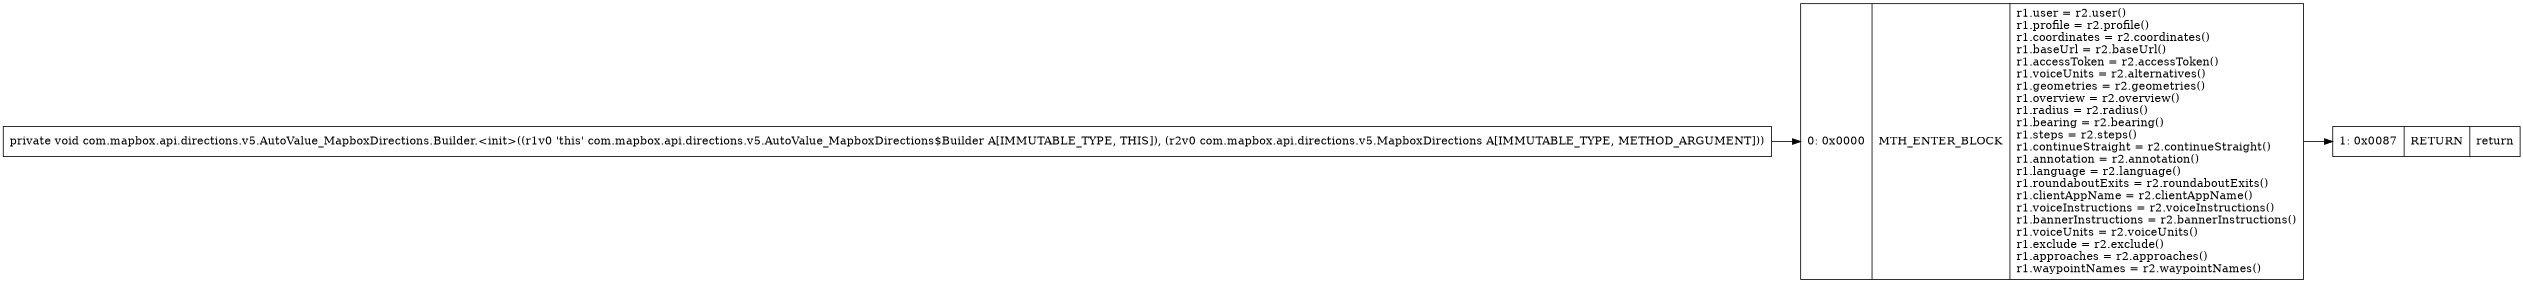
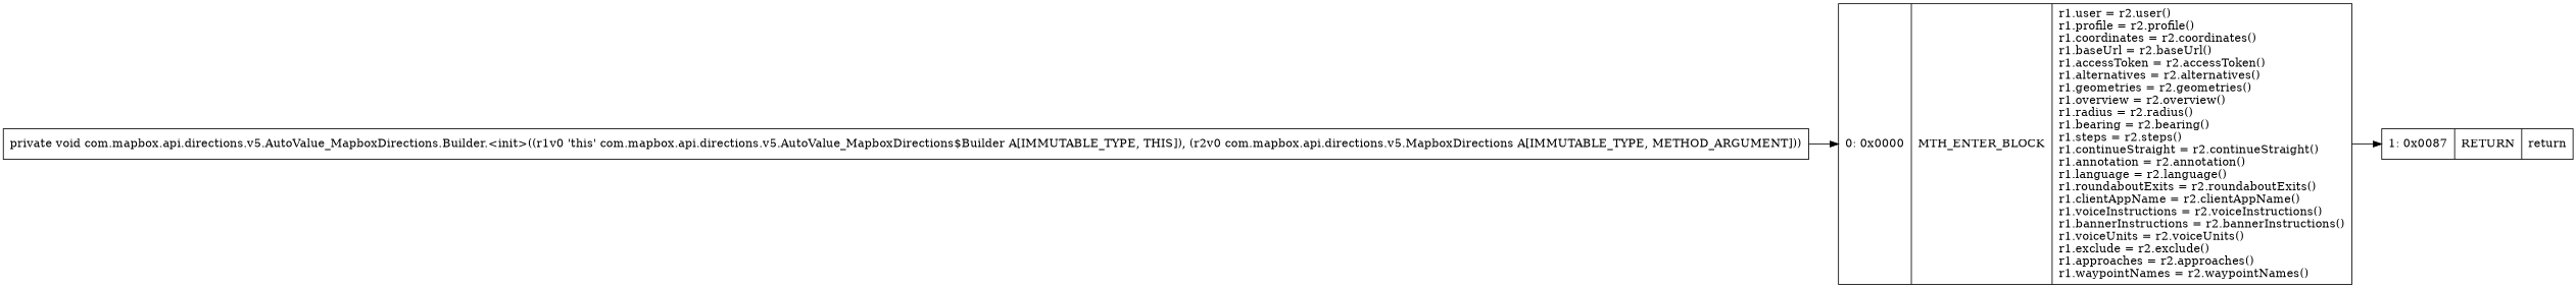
  digraph {
    rankdir=LR
    node [shape=record]
-   n1 [label="{0\:\ 0x0000|MTH_ENTER_BLOCK\l|r1.user = r2.user()\lr1.profile = r2.profile()\lr1.coordinates = r2.coordinates()\lr1.baseUrl = r2.baseUrl()\lr1.accessToken = r2.accessToken()\lr1.voiceUnits = r2.alternatives()\lr1.geometries = r2.geometries()\lr1.overview = r2.overview()\lr1.radius = r2.radius()\lr1.bearing = r2.bearing()\lr1.steps = r2.steps()\lr1.continueStraight = r2.continueStraight()\lr1.annotation = r2.annotation()\lr1.language = r2.language()\lr1.roundaboutExits = r2.roundaboutExits()\lr1.clientAppName = r2.clientAppName()\lr1.voiceInstructions = r2.voiceInstructions()\lr1.bannerInstructions = r2.bannerInstructions()\lr1.voiceUnits = r2.voiceUnits()\lr1.exclude = r2.exclude()\lr1.approaches = r2.approaches()\lr1.waypointNames = r2.waypointNames()\l}"]
+   n1 [label="{0\:\ 0x0000|MTH_ENTER_BLOCK\l|r1.user = r2.user()\lr1.profile = r2.profile()\lr1.coordinates = r2.coordinates()\lr1.baseUrl = r2.baseUrl()\lr1.accessToken = r2.accessToken()\lr1.alternatives = r2.alternatives()\lr1.geometries = r2.geometries()\lr1.overview = r2.overview()\lr1.radius = r2.radius()\lr1.bearing = r2.bearing()\lr1.steps = r2.steps()\lr1.continueStraight = r2.continueStraight()\lr1.annotation = r2.annotation()\lr1.language = r2.language()\lr1.roundaboutExits = r2.roundaboutExits()\lr1.clientAppName = r2.clientAppName()\lr1.voiceInstructions = r2.voiceInstructions()\lr1.bannerInstructions = r2.bannerInstructions()\lr1.voiceUnits = r2.voiceUnits()\lr1.exclude = r2.exclude()\lr1.approaches = r2.approaches()\lr1.waypointNames = r2.waypointNames()\l}"]
    n2 [label="{1\:\ 0x0087|RETURN\l|return\l}"]
    n3 [label="{private void com.mapbox.api.directions.v5.AutoValue_MapboxDirections.Builder.\<init\>((r1v0 'this' com.mapbox.api.directions.v5.AutoValue_MapboxDirections$Builder A[IMMUTABLE_TYPE, THIS]), (r2v0 com.mapbox.api.directions.v5.MapboxDirections A[IMMUTABLE_TYPE, METHOD_ARGUMENT])) }"]
    n1 -> n2
    n3 -> n1
  }
